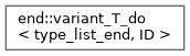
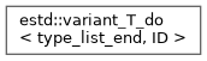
  digraph {
    rankdir=LR
-   n1 [color=grey40 fillcolor=white fontname=Helvetica fontsize=10 height=0.2 label="end::variant_T_do\l\< type_list_end, ID \>" shape=box style=filled width=0.4]
+   n1 [color=grey40 fillcolor=white fontname=Helvetica fontsize=10 height=0.2 label="estd::variant_T_do\l\< type_list_end, ID \>" shape=box style=filled width=0.4]
  }
